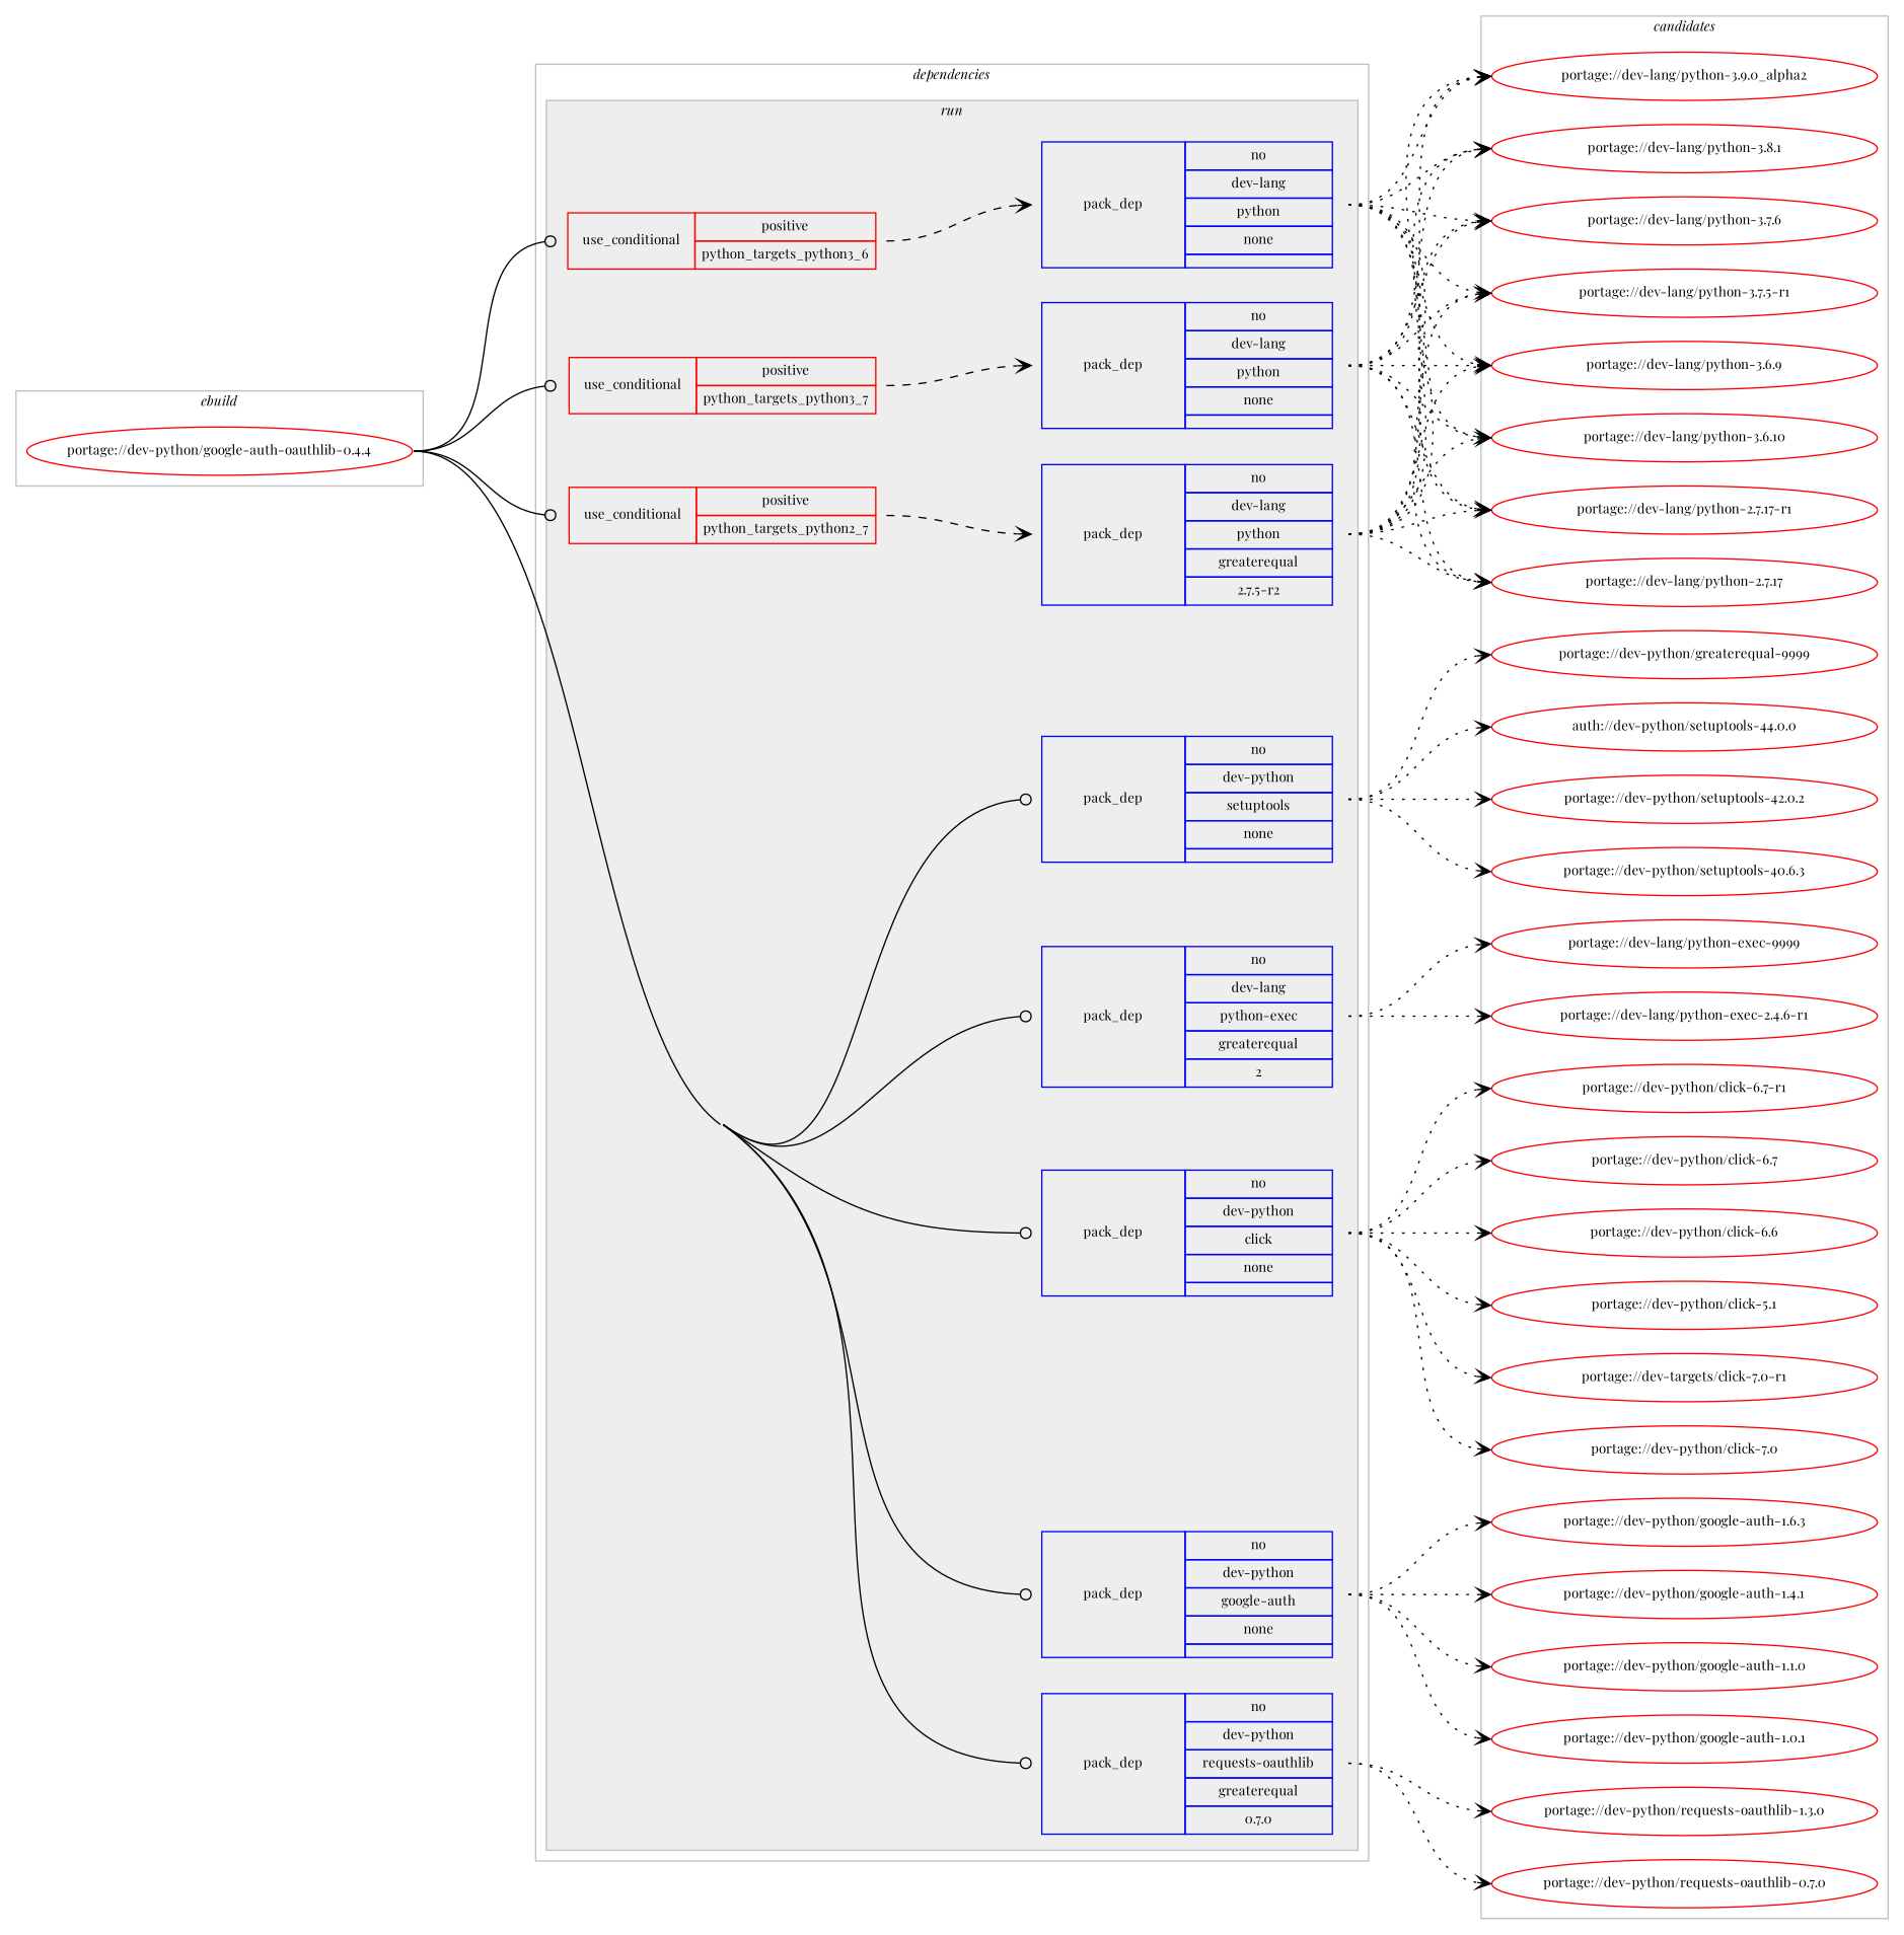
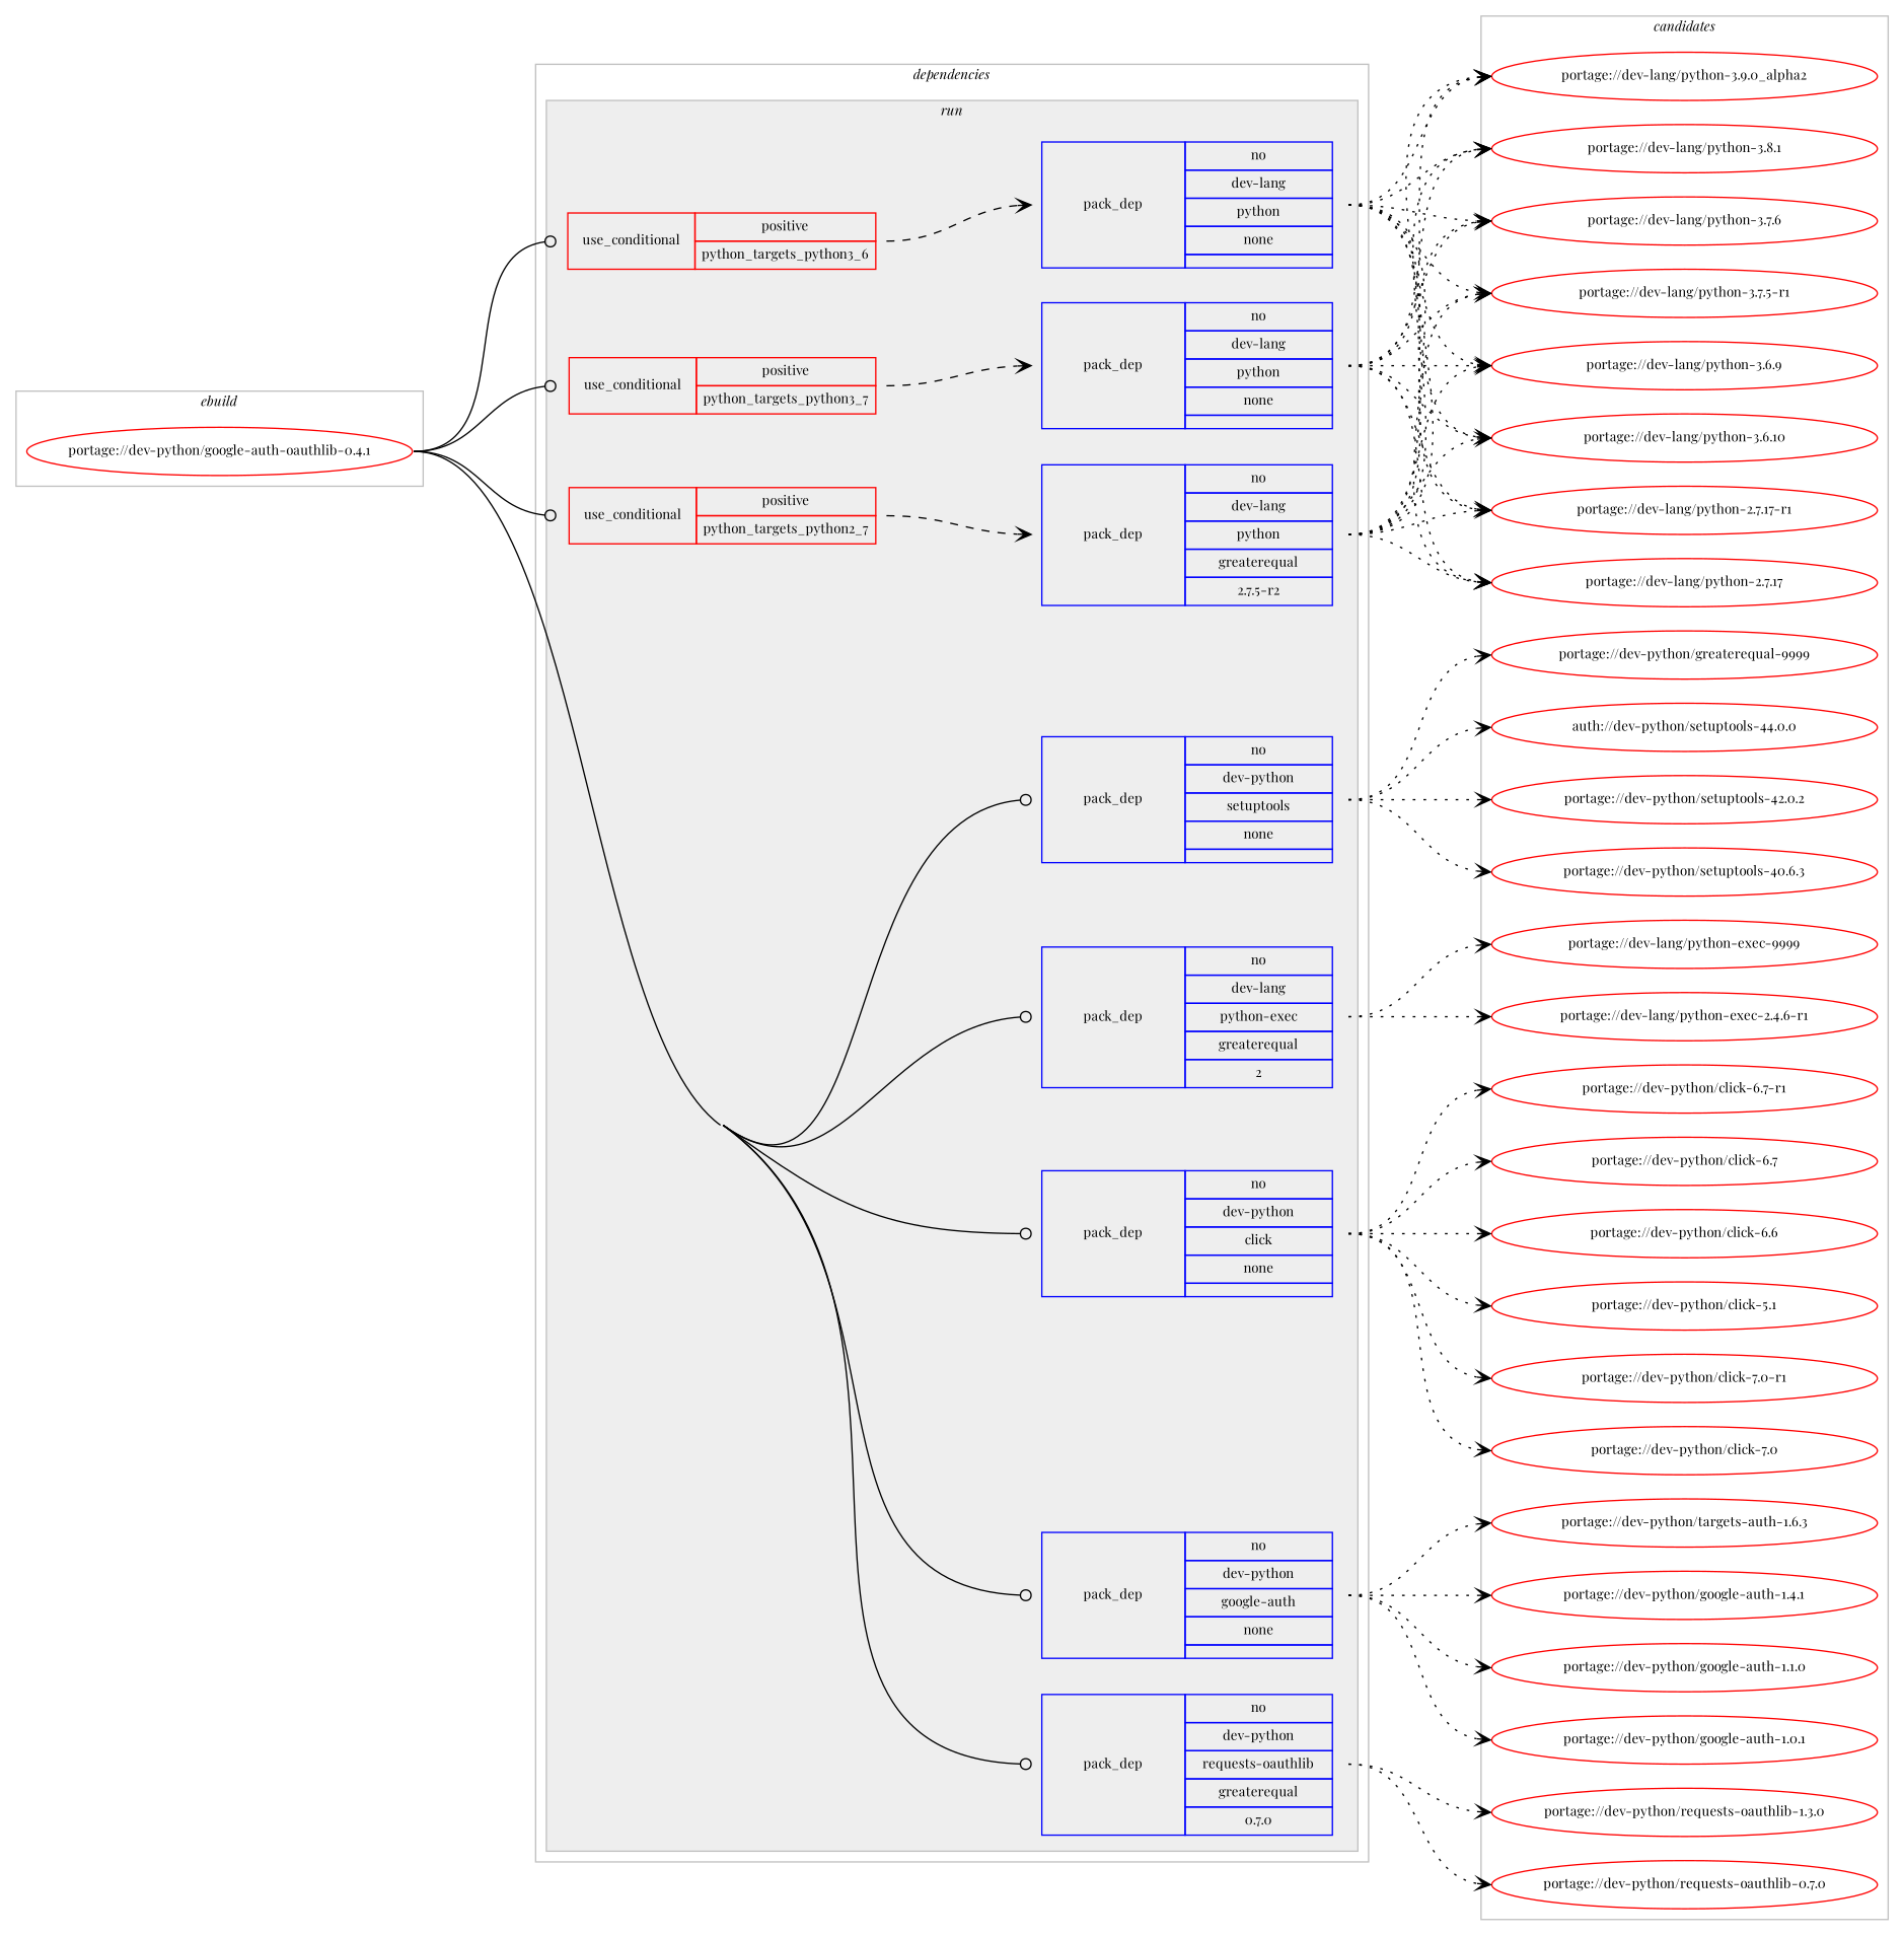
  digraph {
    compound=true
    concentrate=true
    fontname="Playfair Display"
    fontsize=10
    newrank=true
    rankdir=LR
    ranksep=1.5
    node [color=red fontname="Playfair Display" fontsize=10]
    edge [arrowhead=vee fontname="Playfair Display" headport=w style=dotted tailport=e weight=100]
-   n1 [label="portage://dev-python/google-auth-oauthlib-0.4.4" width=4]
+   n1 [label="portage://dev-python/google-auth-oauthlib-0.4.1" width=4]
    n2 [color=blue label=<<TABLE BORDER="0" CELLBORDER="1" CELLSPACING="0" CELLPADDING="4" WIDTH="220"><TR><TD ROWSPAN="6" CELLPADDING="30">pack_dep</TD></TR><TR><TD WIDTH="110">no</TD></TR><TR><TD>dev-lang</TD></TR><TR><TD>python</TD></TR><TR><TD>greaterequal</TD></TR><TR><TD>2.7.5-r2</TD></TR></TABLE>> shape=none]
    n3 [label=<<TABLE BORDER="0" CELLBORDER="1" CELLSPACING="0" CELLPADDING="4"><TR><TD ROWSPAN="3" CELLPADDING="10">use_conditional</TD></TR><TR><TD>positive</TD></TR><TR><TD>python_targets_python2_7</TD></TR></TABLE>> shape=none]
    n4 [color=blue label=<<TABLE BORDER="0" CELLBORDER="1" CELLSPACING="0" CELLPADDING="4" WIDTH="220"><TR><TD ROWSPAN="6" CELLPADDING="30">pack_dep</TD></TR><TR><TD WIDTH="110">no</TD></TR><TR><TD>dev-lang</TD></TR><TR><TD>python</TD></TR><TR><TD>none</TD></TR><TR><TD></TD></TR></TABLE>> shape=none]
    n5 [label=<<TABLE BORDER="0" CELLBORDER="1" CELLSPACING="0" CELLPADDING="4"><TR><TD ROWSPAN="3" CELLPADDING="10">use_conditional</TD></TR><TR><TD>positive</TD></TR><TR><TD>python_targets_python3_6</TD></TR></TABLE>> shape=none]
    n6 [color=blue label=<<TABLE BORDER="0" CELLBORDER="1" CELLSPACING="0" CELLPADDING="4" WIDTH="220"><TR><TD ROWSPAN="6" CELLPADDING="30">pack_dep</TD></TR><TR><TD WIDTH="110">no</TD></TR><TR><TD>dev-lang</TD></TR><TR><TD>python</TD></TR><TR><TD>none</TD></TR><TR><TD></TD></TR></TABLE>> shape=none]
    n7 [label=<<TABLE BORDER="0" CELLBORDER="1" CELLSPACING="0" CELLPADDING="4"><TR><TD ROWSPAN="3" CELLPADDING="10">use_conditional</TD></TR><TR><TD>positive</TD></TR><TR><TD>python_targets_python3_7</TD></TR></TABLE>> shape=none]
    n8 [color=blue label=<<TABLE BORDER="0" CELLBORDER="1" CELLSPACING="0" CELLPADDING="4" WIDTH="220"><TR><TD ROWSPAN="6" CELLPADDING="30">pack_dep</TD></TR><TR><TD WIDTH="110">no</TD></TR><TR><TD>dev-lang</TD></TR><TR><TD>python-exec</TD></TR><TR><TD>greaterequal</TD></TR><TR><TD>2</TD></TR></TABLE>> shape=none]
    n9 [color=blue label=<<TABLE BORDER="0" CELLBORDER="1" CELLSPACING="0" CELLPADDING="4" WIDTH="220"><TR><TD ROWSPAN="6" CELLPADDING="30">pack_dep</TD></TR><TR><TD WIDTH="110">no</TD></TR><TR><TD>dev-python</TD></TR><TR><TD>click</TD></TR><TR><TD>none</TD></TR><TR><TD></TD></TR></TABLE>> shape=none]
    n10 [color=blue label=<<TABLE BORDER="0" CELLBORDER="1" CELLSPACING="0" CELLPADDING="4" WIDTH="220"><TR><TD ROWSPAN="6" CELLPADDING="30">pack_dep</TD></TR><TR><TD WIDTH="110">no</TD></TR><TR><TD>dev-python</TD></TR><TR><TD>google-auth</TD></TR><TR><TD>none</TD></TR><TR><TD></TD></TR></TABLE>> shape=none]
    n11 [color=blue label=<<TABLE BORDER="0" CELLBORDER="1" CELLSPACING="0" CELLPADDING="4" WIDTH="220"><TR><TD ROWSPAN="6" CELLPADDING="30">pack_dep</TD></TR><TR><TD WIDTH="110">no</TD></TR><TR><TD>dev-python</TD></TR><TR><TD>requests-oauthlib</TD></TR><TR><TD>greaterequal</TD></TR><TR><TD>0.7.0</TD></TR></TABLE>> shape=none]
    n12 [color=blue label=<<TABLE BORDER="0" CELLBORDER="1" CELLSPACING="0" CELLPADDING="4" WIDTH="220"><TR><TD ROWSPAN="6" CELLPADDING="30">pack_dep</TD></TR><TR><TD WIDTH="110">no</TD></TR><TR><TD>dev-python</TD></TR><TR><TD>setuptools</TD></TR><TR><TD>none</TD></TR><TR><TD></TD></TR></TABLE>> shape=none]
    n13 [label="portage://dev-lang/python-3.9.0_alpha2" width=4]
    n14 [label="portage://dev-lang/python-3.8.1" width=4]
    n15 [label="portage://dev-lang/python-3.7.6" width=4]
    n16 [label="portage://dev-lang/python-3.7.5-r1" width=4]
    n17 [label="portage://dev-lang/python-3.6.9" width=4]
    n18 [label="portage://dev-lang/python-3.6.10" width=4]
    n19 [label="portage://dev-lang/python-2.7.17-r1" width=4]
    n20 [label="portage://dev-lang/python-2.7.17" width=4]
    n21 [label="portage://dev-lang/python-exec-9999" width=4]
    n22 [label="portage://dev-lang/python-exec-2.4.6-r1" width=4]
-   n23 [label="portage://dev-targets/click-7.0-r1" width=4]
+   n23 [label="portage://dev-python/click-7.0-r1" width=4]
    n24 [label="portage://dev-python/click-7.0" width=4]
    n25 [label="portage://dev-python/click-6.7-r1" width=4]
    n26 [label="portage://dev-python/click-6.7" width=4]
    n27 [label="portage://dev-python/click-6.6" width=4]
    n28 [label="portage://dev-python/click-5.1" width=4]
-   n29 [label="portage://dev-python/google-auth-1.6.3" width=4]
+   n29 [label="portage://dev-python/targets-auth-1.6.3" width=4]
    n30 [label="portage://dev-python/google-auth-1.4.1" width=4]
    n31 [label="portage://dev-python/google-auth-1.1.0" width=4]
    n32 [label="portage://dev-python/google-auth-1.0.1" width=4]
    n33 [label="portage://dev-python/requests-oauthlib-1.3.0" width=4]
    n34 [label="portage://dev-python/requests-oauthlib-0.7.0" width=4]
    n35 [label="portage://dev-python/greaterequal-9999" width=4]
    n36 [label="auth://dev-python/setuptools-44.0.0" width=4]
    n37 [label="portage://dev-python/setuptools-42.0.2" width=4]
    n38 [label="portage://dev-python/setuptools-40.6.3" width=4]
    subgraph cluster_1 {
      color=gray
      label=<<i>ebuild</i>>
      n1
    }
    subgraph cluster_2 {
      color=gray
      label=<<i>dependencies</i>>
      subgraph cluster_3 {
        color=gray
        fillcolor="#eeeeee"
        label=<<i>compile</i>>
        style=filled
      }
      subgraph cluster_4 {
        color=gray
        fillcolor="#eeeeee"
        label=<<i>compile and run</i>>
        style=filled
      }
      subgraph cluster_5 {
        color=gray
        fillcolor="#eeeeee"
        label=<<i>run</i>>
        style=filled
        subgraph sub_6 {
          color=gray
          fillcolor="#eeeeee"
          label=<<i>run</i>>
          style=filled
          n3
          subgraph sub_7 {
            color=gray
            fillcolor="#eeeeee"
            label=<<i>run</i>>
            style=filled
            n2
          }
        }
        subgraph sub_8 {
          color=gray
          fillcolor="#eeeeee"
          label=<<i>run</i>>
          style=filled
          n5
          subgraph sub_9 {
            color=gray
            fillcolor="#eeeeee"
            label=<<i>run</i>>
            style=filled
            n4
          }
        }
        subgraph sub_10 {
          color=gray
          fillcolor="#eeeeee"
          label=<<i>run</i>>
          style=filled
          n7
          subgraph sub_11 {
            color=gray
            fillcolor="#eeeeee"
            label=<<i>run</i>>
            style=filled
            n6
          }
        }
        subgraph sub_12 {
          color=gray
          fillcolor="#eeeeee"
          label=<<i>run</i>>
          style=filled
          n8
        }
        subgraph sub_13 {
          color=gray
          fillcolor="#eeeeee"
          label=<<i>run</i>>
          style=filled
          n9
        }
        subgraph sub_14 {
          color=gray
          fillcolor="#eeeeee"
          label=<<i>run</i>>
          style=filled
          n10
        }
        subgraph sub_15 {
          color=gray
          fillcolor="#eeeeee"
          label=<<i>run</i>>
          style=filled
          n11
        }
        subgraph sub_16 {
          color=gray
          fillcolor="#eeeeee"
          label=<<i>run</i>>
          style=filled
          n12
        }
      }
    }
    subgraph cluster_17 {
      color=gray
      label=<<i>candidates</i>>
      rank=same
      subgraph sub_18 {
        color=black
        label=<<i>candidates</i>>
        nodesep=1
        rank=same
        n13
        n14
        n15
        n16
        n17
        n18
        n19
        n20
      }
      subgraph sub_19 {
        color=black
        label=<<i>candidates</i>>
        nodesep=1
        rank=same
        n13
        n14
        n15
        n16
        n17
        n18
        n19
        n20
      }
      subgraph sub_20 {
        color=black
        label=<<i>candidates</i>>
        nodesep=1
        rank=same
        n13
        n14
        n15
        n16
        n17
        n18
        n19
        n20
      }
      subgraph sub_21 {
        color=black
        label=<<i>candidates</i>>
        nodesep=1
        rank=same
        n21
        n22
      }
      subgraph sub_22 {
        color=black
        label=<<i>candidates</i>>
        nodesep=1
        rank=same
        n23
        n24
        n25
        n26
        n27
        n28
      }
      subgraph sub_23 {
        color=black
        label=<<i>candidates</i>>
        nodesep=1
        rank=same
        n29
        n30
        n31
        n32
      }
      subgraph sub_24 {
        color=black
        label=<<i>candidates</i>>
        nodesep=1
        rank=same
        n33
        n34
      }
      subgraph sub_25 {
        color=black
        label=<<i>candidates</i>>
        nodesep=1
        rank=same
        n35
        n36
        n37
        n38
      }
    }
    n1 -> n3 [arrowhead=odot style=solid weight=20]
    n1 -> n5 [arrowhead=odot style=solid weight=20]
    n1 -> n7 [arrowhead=odot style=solid weight=20]
    n1 -> n8 [arrowhead=odot style=solid weight=20]
    n1 -> n9 [arrowhead=odot style=solid weight=20]
    n1 -> n10 [arrowhead=odot style=solid weight=20]
    n1 -> n11 [arrowhead=odot style=solid weight=20]
    n1 -> n12 [arrowhead=odot style=solid weight=20]
    n2 -> n13
    n2 -> n14
    n2 -> n15
    n2 -> n16
    n2 -> n17
    n2 -> n18
    n2 -> n19
    n2 -> n20
    n3 -> n2 [style=dashed weight=20]
    n4 -> n13
    n4 -> n14
    n4 -> n15
    n4 -> n16
    n4 -> n17
    n4 -> n18
    n4 -> n19
    n4 -> n20
    n5 -> n4 [style=dashed weight=20]
    n6 -> n13
    n6 -> n14
    n6 -> n15
    n6 -> n16
    n6 -> n17
    n6 -> n18
    n6 -> n19
    n6 -> n20
    n7 -> n6 [style=dashed weight=20]
    n8 -> n21
    n8 -> n22
    n9 -> n23
    n9 -> n24
    n9 -> n25
    n9 -> n26
    n9 -> n27
    n9 -> n28
    n10 -> n29
    n10 -> n30
    n10 -> n31
    n10 -> n32
    n11 -> n33
    n11 -> n34
    n12 -> n35
    n12 -> n36
    n12 -> n37
    n12 -> n38
  }
